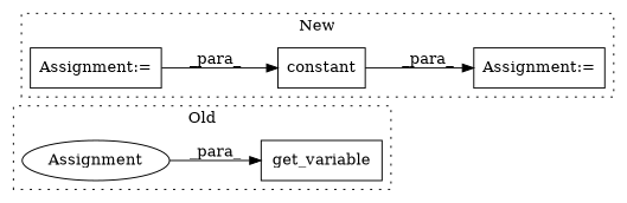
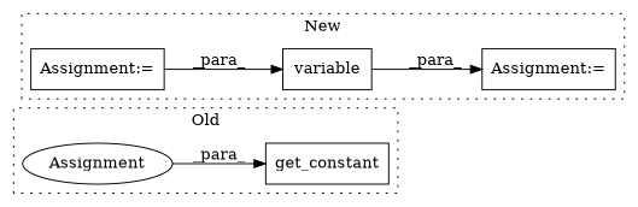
  digraph {
    rankdir=LR
    node [a=32 l=1 shape=box]
-   n1 [l="13,1" label=get_variable s="4685,4735"]
+   n1 [l="13,1" label=get_constant s="4685,4735"]
    n2 [a=45 l=12 label=Assignment s=4698 shape=ellipse]
-   n3 [l="9,2" label=constant s="7274,7335"]
+   n3 [l="9,2" label=variable s="7274,7335"]
    n4 [a=7 label="Assignment:=" s=6896]
    n5 [a=7 label="Assignment:=" s=7840]
    subgraph cluster_1 {
      label=Old
      style=dotted
      n1
      n2
    }
    subgraph cluster_2 {
      label=New
      style=dotted
      n3
      n4
      n5
    }
    n2 -> n1 [label=_para_]
    n3 -> n5 [label=_para_]
    n4 -> n3 [label=_para_]
  }
